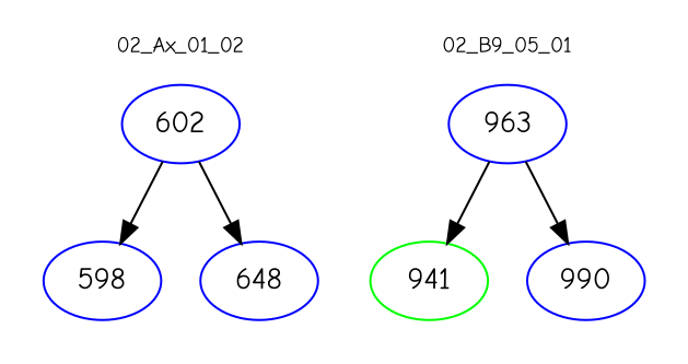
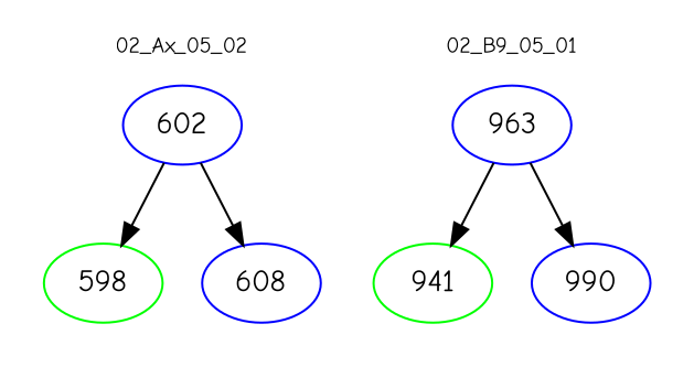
  digraph {
    fontname="Comic Neue"
    node [color=blue fontname="Comic Neue"]
    edge [color=black fontname="Comic Neue"]
    n1 [label=602]
-   n2 [label=598]
-   n3 [label=648]
+   n2 [color=green label=598]
+   n3 [label=608]
    n4 [label=963]
    n5 [color=green label=941]
    n6 [label=990]
    subgraph cluster_1 {
      color=white
      fontsize=10
-     label="02_Ax_01_02"
+     label="02_Ax_05_02"
      n1
      n2
      n3
    }
    subgraph cluster_2 {
      color=white
      fontsize=10
      label="02_B9_05_01"
      n4
      n5
      n6
    }
    n1 -> n2
    n1 -> n3
    n4 -> n5
    n4 -> n6
  }
